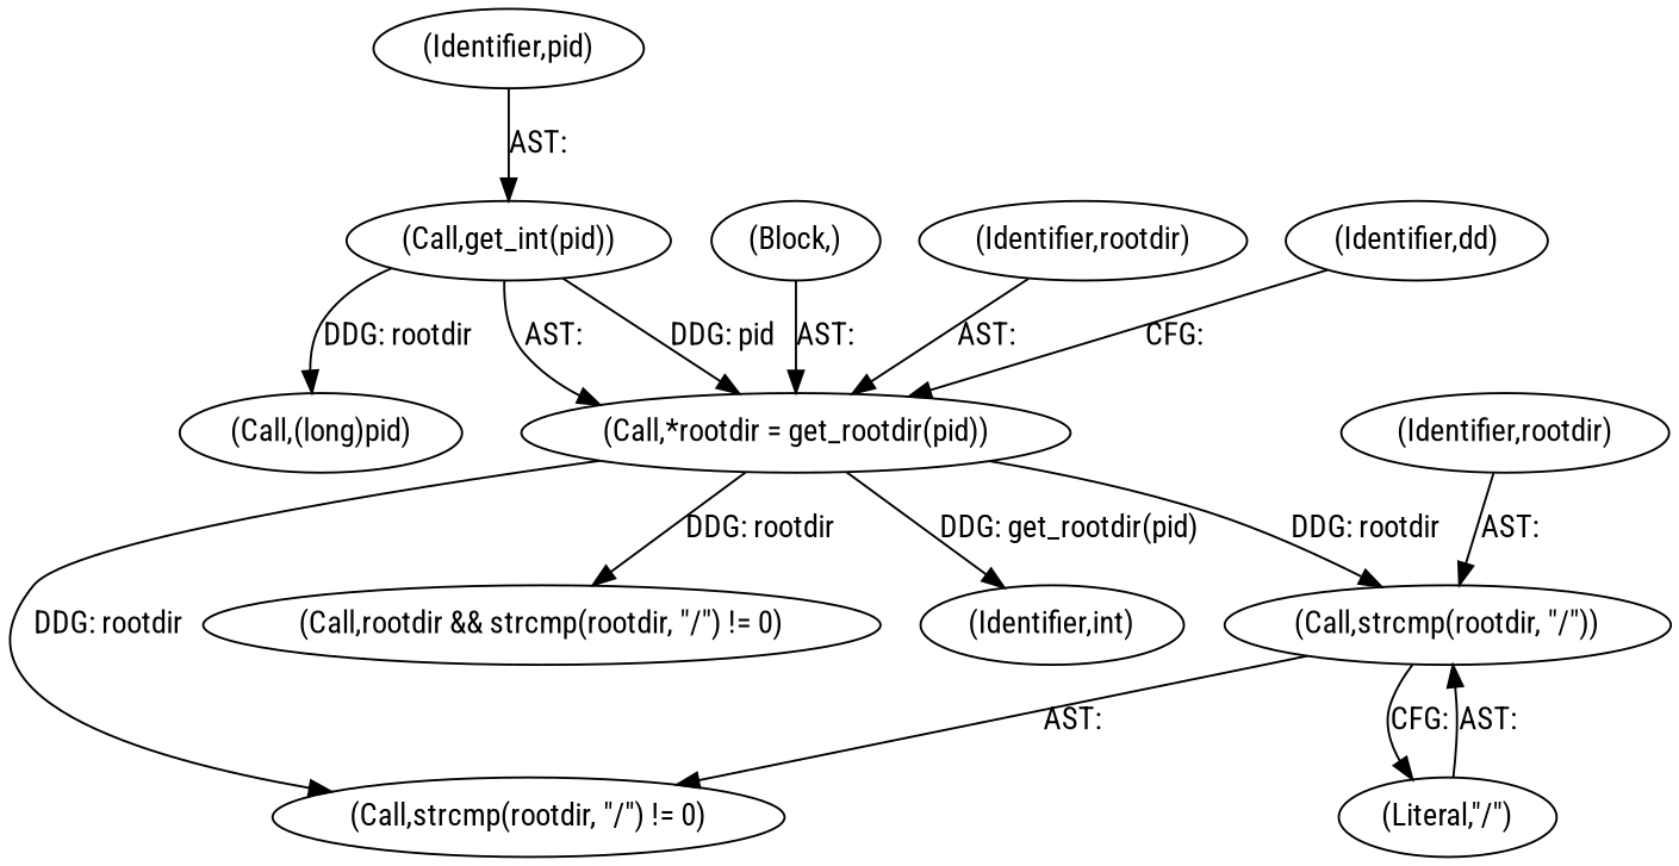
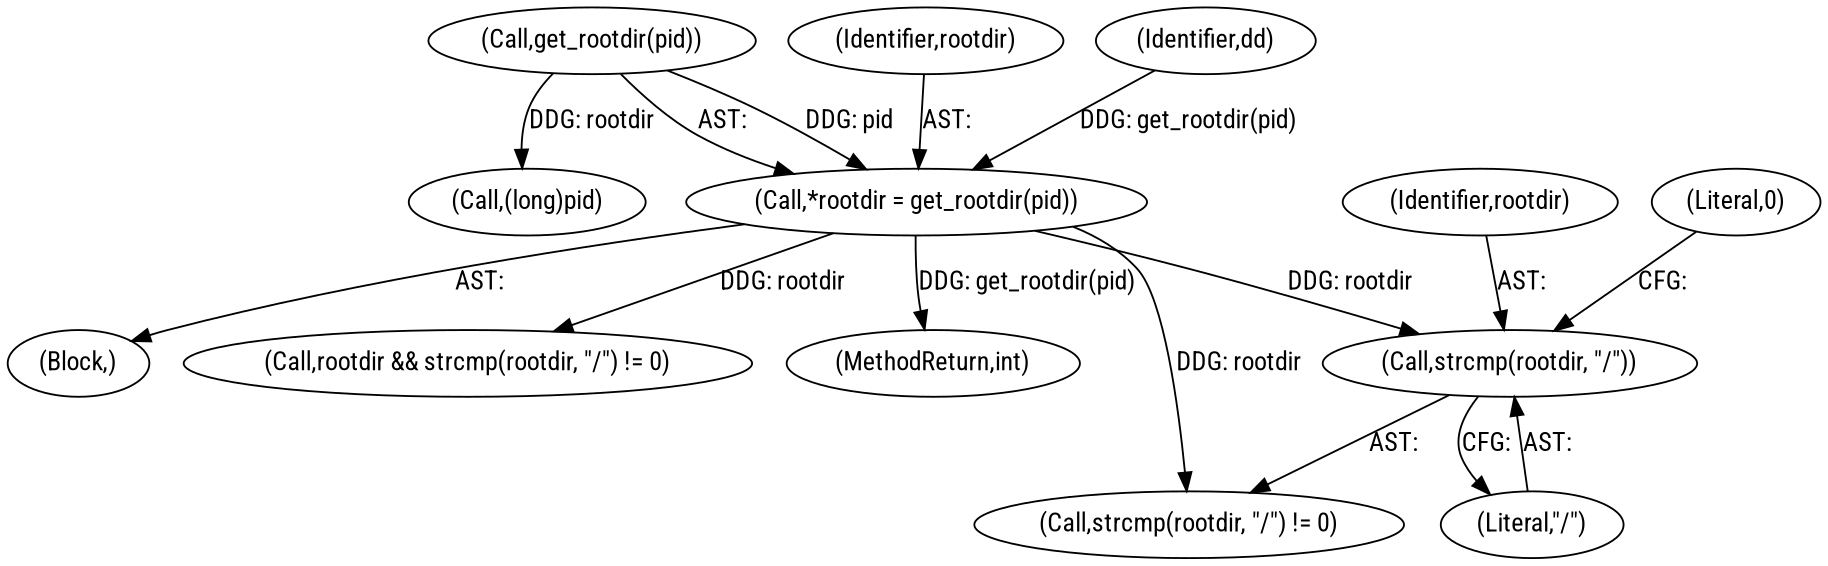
  digraph {
    fontname="Roboto Condensed"
    node [fontname="Roboto Condensed"]
    edge [fontname="Roboto Condensed"]
    n1 [label="(Call,strcmp(rootdir, \"/\"))"]
    n2 [label="(Call,strcmp(rootdir, \"/\") != 0)"]
    n3 [label="(Literal,\"/\")"]
    n4 [label="(Call,*rootdir = get_rootdir(pid))"]
    n5 [label="(Block,)"]
    n6 [label="(Call,rootdir && strcmp(rootdir, \"/\") != 0)"]
-   n7 [label="(Identifier,int)"]
-   n8 [label="(Call,get_int(pid))"]
+   n7 [label="(MethodReturn,int)"]
+   n8 [label="(Call,get_rootdir(pid))"]
    n9 [label="(Call,(long)pid)"]
-   n10 [label="(Identifier,pid)"]
    n11 [label="(Identifier,rootdir)"]
+   n12 [label="(Literal,0)"]
    n13 [label="(Identifier,rootdir)"]
    n14 [label="(Identifier,dd)"]
    n1 -> n2 [label="AST: "]
    n1 -> n3 [label="CFG: "]
    n3 -> n1 [label="AST: "]
    n4 -> n1 [label="DDG: rootdir"]
    n4 -> n2 [label="DDG: rootdir"]
-   n5 -> n4 [label="AST: "]
+   n4 -> n5 [label="AST: "]
    n4 -> n6 [label="DDG: rootdir"]
    n4 -> n7 [label="DDG: get_rootdir(pid)"]
    n8 -> n4 [label="AST: "]
    n8 -> n4 [label="DDG: pid"]
    n8 -> n9 [label="DDG: rootdir"]
-   n10 -> n8 [label="AST: "]
    n11 -> n1 [label="AST: "]
+   n12 -> n1 [label="CFG: "]
    n13 -> n4 [label="AST: "]
-   n14 -> n4 [label="CFG: "]
+   n14 -> n4 [label="DDG: get_rootdir(pid)"]
  }
